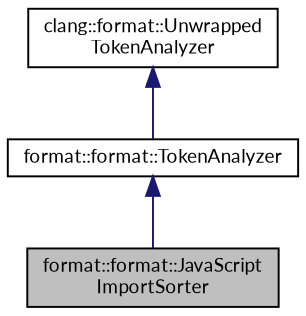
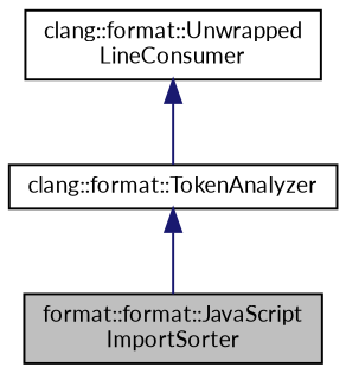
  digraph {
    fontname=Lato
    node [color=black fontname=Lato fontsize=10 shape=record]
    edge [color=midnightblue dir=back fontname=Lato fontsize=10 labelfontname=Helvetica labelfontsize=10 style=solid]
    n1 [fillcolor=grey75 fontcolor=black height=0.2 label="format::format::JavaScript\lImportSorter" style=filled width=0.4]
-   n2 [height=0.2 label="format::format::TokenAnalyzer" width=0.4]
-   n3 [height=0.2 label="clang::format::Unwrapped\lTokenAnalyzer" width=0.4]
+   n2 [height=0.2 label="clang::format::TokenAnalyzer" width=0.4]
+   n3 [height=0.2 label="clang::format::Unwrapped\lLineConsumer" width=0.4]
    n2 -> n1
    n3 -> n2
  }
